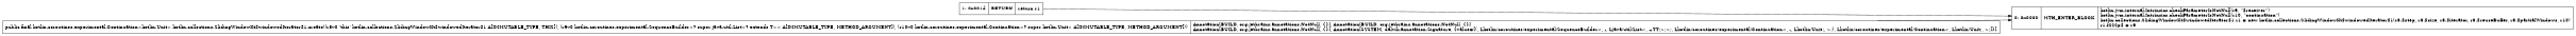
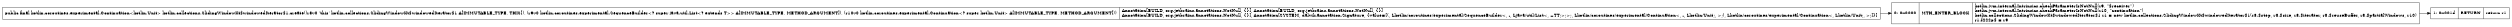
  digraph {
    rankdir=LR
    node [shape=record]
    n1 [label="{0\:\ 0x0000|MTH_ENTER_BLOCK\l|kotlin.jvm.internal.Intrinsics.checkParameterIsNotNull(r9, \"$receiver\")\lkotlin.jvm.internal.Intrinsics.checkParameterIsNotNull(r10, \"continuation\")\lkotlin.collections.SlidingWindowKt$windowedIterator$1 r1 = new kotlin.collections.SlidingWindowKt$windowedIterator$1(r8.$step, r8.$size, r8.$iterator, r8.$reuseBuffer, r8.$partialWindows, r10)\lr1.f222p$ = r9\l}"]
    n2 [label="{1\:\ 0x001d|RETURN\l|return r1\l}"]
    n3 [label="{public final kotlin.coroutines.experimental.Continuation\<kotlin.Unit\> kotlin.collections.SlidingWindowKt$windowedIterator$1.create((r8v0 'this' kotlin.collections.SlidingWindowKt$windowedIterator$1 A[IMMUTABLE_TYPE, THIS]), (r9v0 kotlin.coroutines.experimental.SequenceBuilder\<? super java.util.List\<? extends T\>\> A[IMMUTABLE_TYPE, METHOD_ARGUMENT]), (r10v0 kotlin.coroutines.experimental.Continuation\<? super kotlin.Unit\> A[IMMUTABLE_TYPE, METHOD_ARGUMENT]))  | Annotation[BUILD, org.jetbrains.annotations.NotNull, \{\}], Annotation[BUILD, org.jetbrains.annotations.NotNull, \{\}]\lAnnotation[BUILD, org.jetbrains.annotations.NotNull, \{\}], Annotation[SYSTEM, dalvik.annotation.Signature, \{value=[(, Lkotlin\/coroutines\/experimental\/SequenceBuilder\<, \-, Ljava\/util\/List\<, +TT;\>;\>;, Lkotlin\/coroutines\/experimental\/Continuation\<, \-, Lkotlin\/Unit;, \>;), Lkotlin\/coroutines\/experimental\/Continuation\<, Lkotlin\/Unit;, \>;]\}]\l}"]
-   n2 -> n1
+   n1 -> n2
    n3 -> n1
  }
